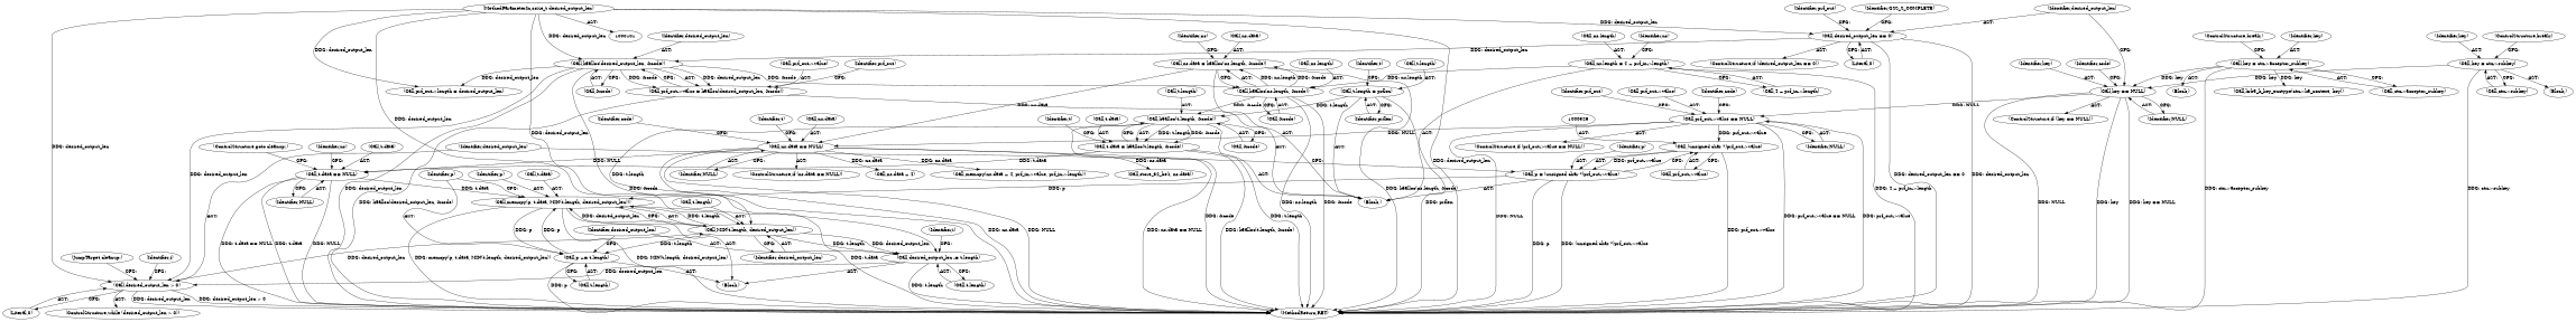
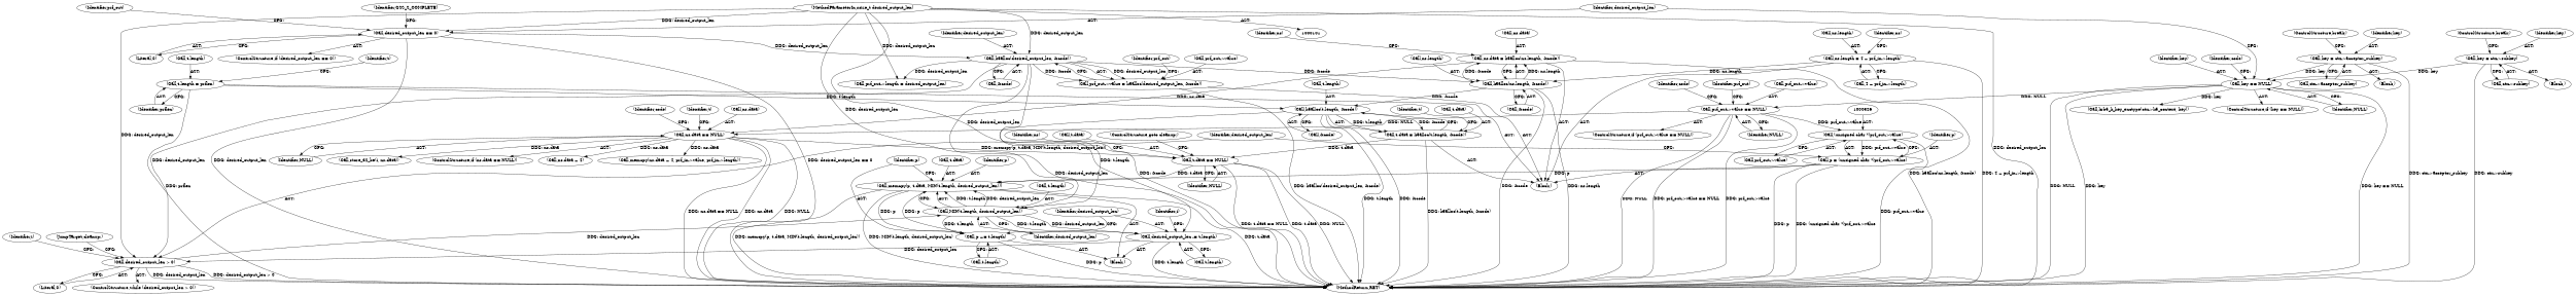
  digraph {
    n1 [label="(Call,memcpy(p, t.data, MIN(t.length, desired_output_len)))"]
    n2 [label="(Call,p += t.length)"]
    n3 [label="(Call,MIN(t.length, desired_output_len))"]
    n4 [label="(Block,)"]
    n5 [label="(MethodReturn,RET)"]
    n6 [label="(Call,t.length)"]
    n7 [label="(Call,desired_output_len -= t.length)"]
    n8 [label="(Identifier,desired_output_len)"]
    n9 [label="(Call,desired_output_len > 0)"]
    n10 [label="(Call,t.length)"]
    n11 [label="(Call,k5alloc(t.length, &code))"]
    n12 [label="(Call,t.data = k5alloc(t.length, &code))"]
    n13 [label="(Call,&code)"]
    n14 [label="(Block,)"]
    n15 [label="(Call,t.data == NULL)"]
    n16 [label="(Call,t.length = prflen)"]
    n17 [label="(Identifier,prflen)"]
    n18 [label="(Call,k5alloc(ns.length, &code))"]
    n19 [label="(Call,ns.data = k5alloc(ns.length, &code))"]
    n20 [label="(Call,&code)"]
    n21 [label="(Call,ns.data == NULL)"]
    n22 [label="(Call,ns.length = 4 + prf_in->length)"]
    n23 [label="(Call,4 + prf_in->length)"]
    n24 [label="(Call,k5alloc(desired_output_len, &code))"]
    n25 [label="(Call,prf_out->value = k5alloc(desired_output_len, &code))"]
    n26 [label="(Call,&code)"]
    n27 [label="(Call,prf_out->length = desired_output_len)"]
    n28 [label="(ControlStructure,while (desired_output_len > 0))"]
    n29 [label="(Literal,0)"]
    n30 [label="(Call,desired_output_len == 0)"]
    n31 [label="(Literal,0)"]
    n32 [label="(ControlStructure,if (desired_output_len == 0))"]
    n33 [label="(MethodParameterIn,ssize_t desired_output_len)"]
    1000101
    n35 [label="(Call,p = (unsigned char *)prf_out->value)"]
    n36 [label="(Call,(unsigned char *)prf_out->value)"]
    n37 [label="(Call,prf_out->value)"]
    n38 [label="(Call,prf_out->value == NULL)"]
    n39 [label="(ControlStructure,if (prf_out->value == NULL))"]
    n40 [label="(Identifier,NULL)"]
    n41 [label="(Call,store_32_be(i, ns.data))"]
    n42 [label="(Identifier,NULL)"]
    n43 [label="(ControlStructure,if (ns.data == NULL))"]
    n44 [label="(Call,ns.data + 4)"]
    n45 [label="(Call,memcpy(ns.data + 4, prf_in->value, prf_in->length))"]
    n46 [label="(Call,key == NULL)"]
    n47 [label="(Call,krb5_k_key_enctype(ctx->k5_context, key))"]
    n48 [label="(ControlStructure,if (key == NULL))"]
    n49 [label="(Identifier,NULL)"]
    n50 [label="(Call,key = ctx->acceptor_subkey)"]
    n51 [label="(Call,ctx->acceptor_subkey)"]
    n52 [label="(Block,)"]
    n53 [label="(Call,key = ctx->subkey)"]
    n54 [label="(Call,ctx->subkey)"]
    n55 [label="(Block,)"]
    n56 [label="(Identifier,NULL)"]
    n57 [label="(Identifier,GSS_S_COMPLETE)"]
    n58 [label="(Call,t.length)"]
    n59 [label="(ControlStructure,goto cleanup;)"]
    n60 [label="(Identifier,p)"]
    n61 [label="(Identifier,ns)"]
    n62 [label="(JumpTarget,cleanup:)"]
    n63 [label="(Identifier,code)"]
    n64 [label="(Identifier,t)"]
    n65 [label="(Call,t.length)"]
    n66 [label="(ControlStructure,break;)"]
    n67 [label="(Identifier,t)"]
    n68 [label="(Identifier,desired_output_len)"]
    n69 [label="(Identifier,p)"]
    n70 [label="(Identifier,p)"]
    n71 [label="(Identifier,prf_out)"]
    n72 [label="(ControlStructure,break;)"]
    n73 [label="(Call,t.data)"]
    n74 [label="(Call,prf_out->value)"]
    n75 [label="(Call,ns.length)"]
    n76 [label="(Call,ns.data)"]
    n77 [label="(Identifier,ns)"]
    n78 [label="(Call,t.length)"]
    n79 [label="(Identifier,key)"]
    n80 [label="(Identifier,i)"]
    n81 [label="(Identifier,key)"]
    n82 [label="(Identifier,i)"]
    n83 [label="(Call,ns.length)"]
    n84 [label="(Call,t.data)"]
    n85 [label="(Identifier,desired_output_len)"]
    n86 [label="(Call,ns.data)"]
    n87 [label="(Identifier,code)"]
    n88 [label="(Identifier,prf_out)"]
    n89 [label="(Identifier,desired_output_len)"]
    n90 [label="(Identifier,code)"]
    n91 [label="(Identifier,desired_output_len)"]
    n92 [label="(Call,prf_out->value)"]
    n93 [label="(Call,t.data)"]
    n94 [label="(Identifier,ns)"]
    n95 [label="(Identifier,t)"]
    n96 [label="(Identifier,key)"]
    n97 [label="(Identifier,prf_out)"]
    1000326
    n1 -> n2 [label="DDG: p"]
    n1 -> n3 [label="CFG: "]
    n1 -> n4 [label="AST: "]
    n1 -> n5 [label="DDG: memcpy(p, t.data, MIN(t.length, desired_output_len))"]
    n1 -> n5 [label="DDG: MIN(t.length, desired_output_len)"]
    n1 -> n5 [label="DDG: t.data"]
    n2 -> n1 [label="DDG: p"]
    n2 -> n4 [label="AST: "]
    n2 -> n5 [label="DDG: p"]
    n2 -> n6 [label="CFG: "]
    n3 -> n1 [label="AST: "]
    n3 -> n1 [label="DDG: t.length"]
    n3 -> n1 [label="DDG: desired_output_len"]
    n3 -> n2 [label="DDG: t.length"]
    n3 -> n7 [label="DDG: t.length"]
    n3 -> n7 [label="DDG: desired_output_len"]
    n3 -> n8 [label="CFG: "]
    n6 -> n2 [label="AST: "]
    n7 -> n4 [label="AST: "]
    n7 -> n5 [label="DDG: t.length"]
    n7 -> n9 [label="DDG: desired_output_len"]
    n7 -> n10 [label="CFG: "]
    n8 -> n3 [label="AST: "]
    n9 -> n3 [label="DDG: desired_output_len"]
    n9 -> n5 [label="DDG: desired_output_len > 0"]
    n9 -> n5 [label="DDG: desired_output_len"]
    n9 -> n28 [label="AST: "]
    n9 -> n29 [label="CFG: "]
    n10 -> n7 [label="AST: "]
    n11 -> n3 [label="DDG: t.length"]
    n11 -> n5 [label="DDG: t.length"]
    n11 -> n5 [label="DDG: &code"]
    n11 -> n12 [label="AST: "]
    n11 -> n12 [label="DDG: t.length"]
    n11 -> n12 [label="DDG: &code"]
    n11 -> n13 [label="CFG: "]
    n12 -> n5 [label="DDG: k5alloc(t.length, &code)"]
    n12 -> n11 [label="CFG: "]
    n12 -> n14 [label="AST: "]
    n12 -> n15 [label="DDG: t.data"]
    n13 -> n11 [label="AST: "]
    n15 -> n1 [label="DDG: t.data"]
    n15 -> n5 [label="DDG: t.data"]
    n15 -> n5 [label="DDG: NULL"]
    n15 -> n5 [label="DDG: t.data == NULL"]
    n15 -> n56 [label="CFG: "]
    n16 -> n5 [label="DDG: prflen"]
    n16 -> n11 [label="DDG: t.length"]
    n16 -> n14 [label="AST: "]
    n16 -> n17 [label="CFG: "]
    n17 -> n16 [label="AST: "]
    n18 -> n5 [label="DDG: &code"]
    n18 -> n5 [label="DDG: ns.length"]
    n18 -> n11 [label="DDG: &code"]
    n18 -> n19 [label="AST: "]
    n18 -> n19 [label="DDG: ns.length"]
    n18 -> n19 [label="DDG: &code"]
    n18 -> n20 [label="CFG: "]
    n19 -> n5 [label="DDG: k5alloc(ns.length, &code)"]
    n19 -> n14 [label="AST: "]
    n19 -> n18 [label="CFG: "]
    n19 -> n21 [label="DDG: ns.data"]
    n20 -> n18 [label="AST: "]
    n21 -> n5 [label="DDG: NULL"]
    n21 -> n5 [label="DDG: ns.data == NULL"]
    n21 -> n5 [label="DDG: ns.data"]
-   n21 -> n15 [label="DDG: NULL"]
+   n21 -> n15 [label="DDG: memcpy(p, t.data, MIN(t.length, desired_output_len))"]
    n21 -> n41 [label="DDG: ns.data"]
    n21 -> n42 [label="CFG: "]
    n21 -> n43 [label="AST: "]
    n21 -> n44 [label="DDG: ns.data"]
    n21 -> n45 [label="DDG: ns.data"]
    n22 -> n5 [label="DDG: 4 + prf_in->length"]
    n22 -> n14 [label="AST: "]
    n22 -> n18 [label="DDG: ns.length"]
    n22 -> n23 [label="CFG: "]
    n23 -> n22 [label="AST: "]
    n24 -> n5 [label="DDG: desired_output_len"]
    n24 -> n5 [label="DDG: &code"]
    n24 -> n9 [label="DDG: desired_output_len"]
    n24 -> n18 [label="DDG: &code"]
    n24 -> n25 [label="AST: "]
    n24 -> n25 [label="DDG: desired_output_len"]
    n24 -> n25 [label="DDG: &code"]
    n24 -> n26 [label="CFG: "]
    n24 -> n27 [label="DDG: desired_output_len"]
    n25 -> n5 [label="DDG: k5alloc(desired_output_len, &code)"]
    n25 -> n14 [label="AST: "]
    n25 -> n24 [label="CFG: "]
    n26 -> n24 [label="AST: "]
    n29 -> n9 [label="AST: "]
    n30 -> n5 [label="DDG: desired_output_len == 0"]
    n30 -> n5 [label="DDG: desired_output_len"]
    n30 -> n24 [label="DDG: desired_output_len"]
    n30 -> n31 [label="CFG: "]
    n30 -> n32 [label="AST: "]
    n31 -> n30 [label="AST: "]
    n33 -> n3 [label="DDG: desired_output_len"]
    n33 -> n5 [label="DDG: desired_output_len"]
    n33 -> n7 [label="DDG: desired_output_len"]
    n33 -> n9 [label="DDG: desired_output_len"]
    n33 -> n24 [label="DDG: desired_output_len"]
    n33 -> n27 [label="DDG: desired_output_len"]
    n33 -> n30 [label="DDG: desired_output_len"]
    n33 -> 1000101 [label="AST: "]
    n35 -> n1 [label="DDG: p"]
    n35 -> n5 [label="DDG: p"]
    n35 -> n5 [label="DDG: (unsigned char *)prf_out->value"]
    n35 -> n14 [label="AST: "]
    n35 -> n36 [label="CFG: "]
    n36 -> n5 [label="DDG: prf_out->value"]
    n36 -> n35 [label="AST: "]
    n36 -> n35 [label="DDG: prf_out->value"]
    n36 -> n37 [label="CFG: "]
    n37 -> n36 [label="AST: "]
    n38 -> n5 [label="DDG: NULL"]
    n38 -> n5 [label="DDG: prf_out->value == NULL"]
    n38 -> n5 [label="DDG: prf_out->value"]
    n38 -> n21 [label="DDG: NULL"]
    n38 -> n36 [label="DDG: prf_out->value"]
    n38 -> n39 [label="AST: "]
    n38 -> n40 [label="CFG: "]
    n40 -> n38 [label="AST: "]
    n42 -> n21 [label="AST: "]
    n46 -> n5 [label="DDG: key"]
    n46 -> n5 [label="DDG: key == NULL"]
    n46 -> n5 [label="DDG: NULL"]
    n46 -> n38 [label="DDG: NULL"]
-   n50 -> n47 [label="DDG: key"]
+   n46 -> n47 [label="DDG: key"]
    n46 -> n48 [label="AST: "]
    n46 -> n49 [label="CFG: "]
    n49 -> n46 [label="AST: "]
    n50 -> n5 [label="DDG: ctx->acceptor_subkey"]
    n50 -> n46 [label="DDG: key"]
    n50 -> n51 [label="CFG: "]
    n50 -> n52 [label="AST: "]
    n51 -> n50 [label="AST: "]
    n53 -> n5 [label="DDG: ctx->subkey"]
    n53 -> n46 [label="DDG: key"]
    n53 -> n54 [label="CFG: "]
    n53 -> n55 [label="AST: "]
    n54 -> n53 [label="AST: "]
    n56 -> n15 [label="AST: "]
    n57 -> n30 [label="CFG: "]
    n58 -> n11 [label="AST: "]
    n59 -> n15 [label="CFG: "]
    n60 -> n35 [label="AST: "]
    n61 -> n15 [label="CFG: "]
    n62 -> n9 [label="CFG: "]
    n63 -> n38 [label="CFG: "]
    n64 -> n12 [label="CFG: "]
    n65 -> n16 [label="AST: "]
    n66 -> n53 [label="CFG: "]
    n67 -> n21 [label="CFG: "]
    n68 -> n30 [label="AST: "]
    n68 -> n46 [label="CFG: "]
    n69 -> n1 [label="AST: "]
    n70 -> n1 [label="CFG: "]
    n70 -> n2 [label="AST: "]
    n71 -> n25 [label="CFG: "]
    n72 -> n50 [label="CFG: "]
    n73 -> n12 [label="AST: "]
    n74 -> n25 [label="AST: "]
    n75 -> n18 [label="AST: "]
    n76 -> n19 [label="AST: "]
    n77 -> n22 [label="CFG: "]
    n78 -> n3 [label="AST: "]
    n79 -> n53 [label="AST: "]
    n80 -> n7 [label="CFG: "]
    n81 -> n46 [label="AST: "]
    n82 -> n9 [label="CFG: "]
    n83 -> n22 [label="AST: "]
    n84 -> n15 [label="AST: "]
    n85 -> n2 [label="CFG: "]
    n85 -> n7 [label="AST: "]
    n86 -> n21 [label="AST: "]
    n87 -> n46 [label="CFG: "]
    n88 -> n38 [label="CFG: "]
    n89 -> n24 [label="AST: "]
    n90 -> n21 [label="CFG: "]
    n91 -> n9 [label="AST: "]
    n91 -> n35 [label="CFG: "]
    n92 -> n38 [label="AST: "]
    n93 -> n1 [label="AST: "]
    n94 -> n19 [label="CFG: "]
    n95 -> n16 [label="CFG: "]
    n96 -> n50 [label="AST: "]
    n97 -> n30 [label="CFG: "]
    1000326 -> n36 [label="AST: "]
  }
